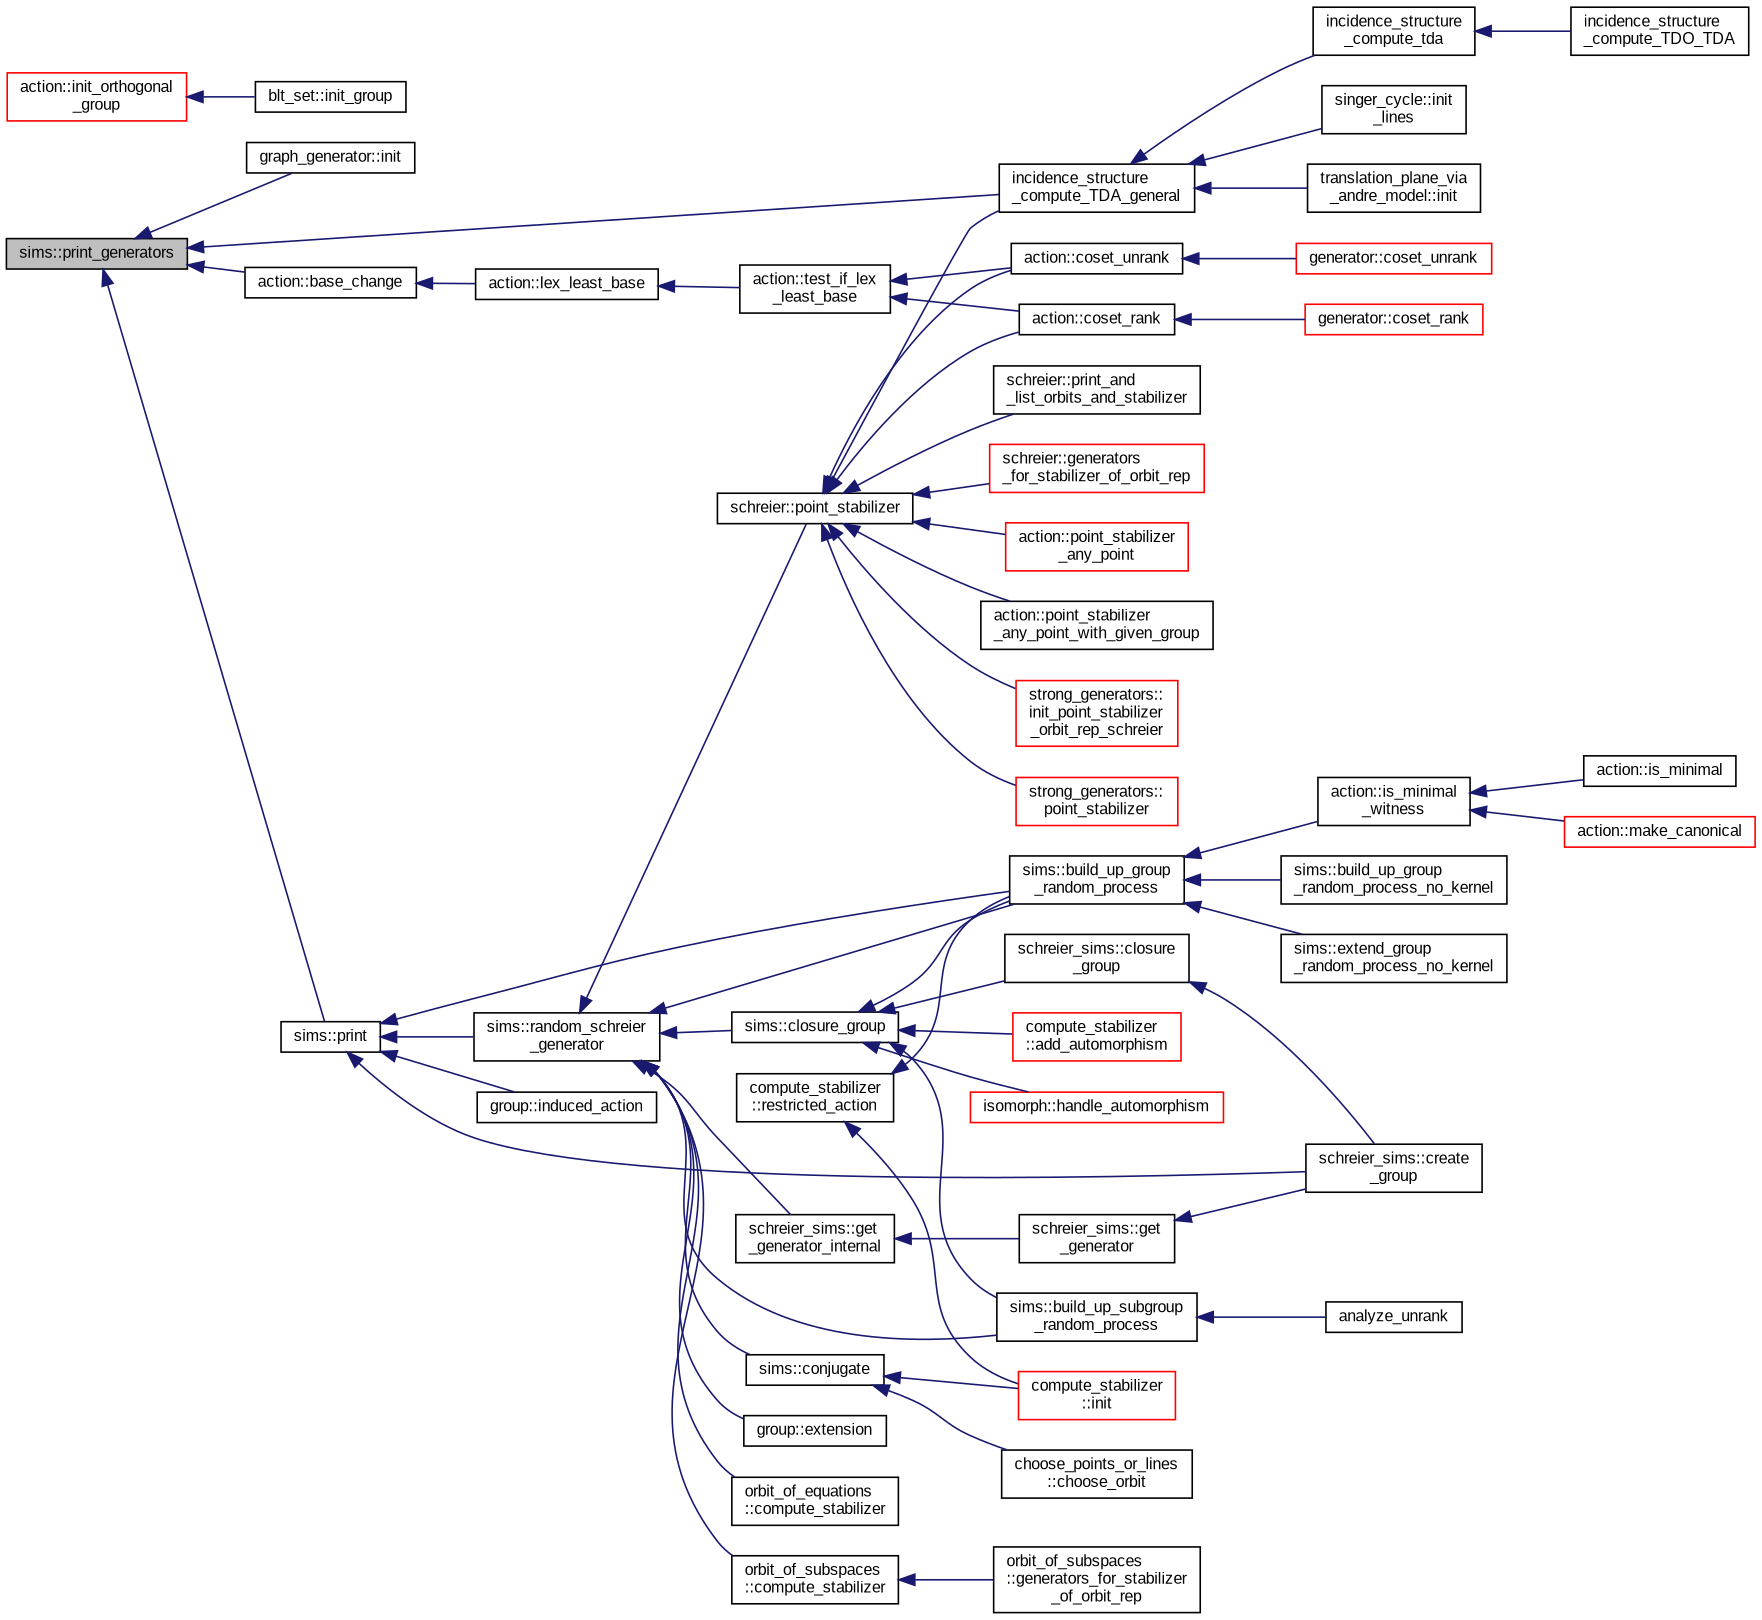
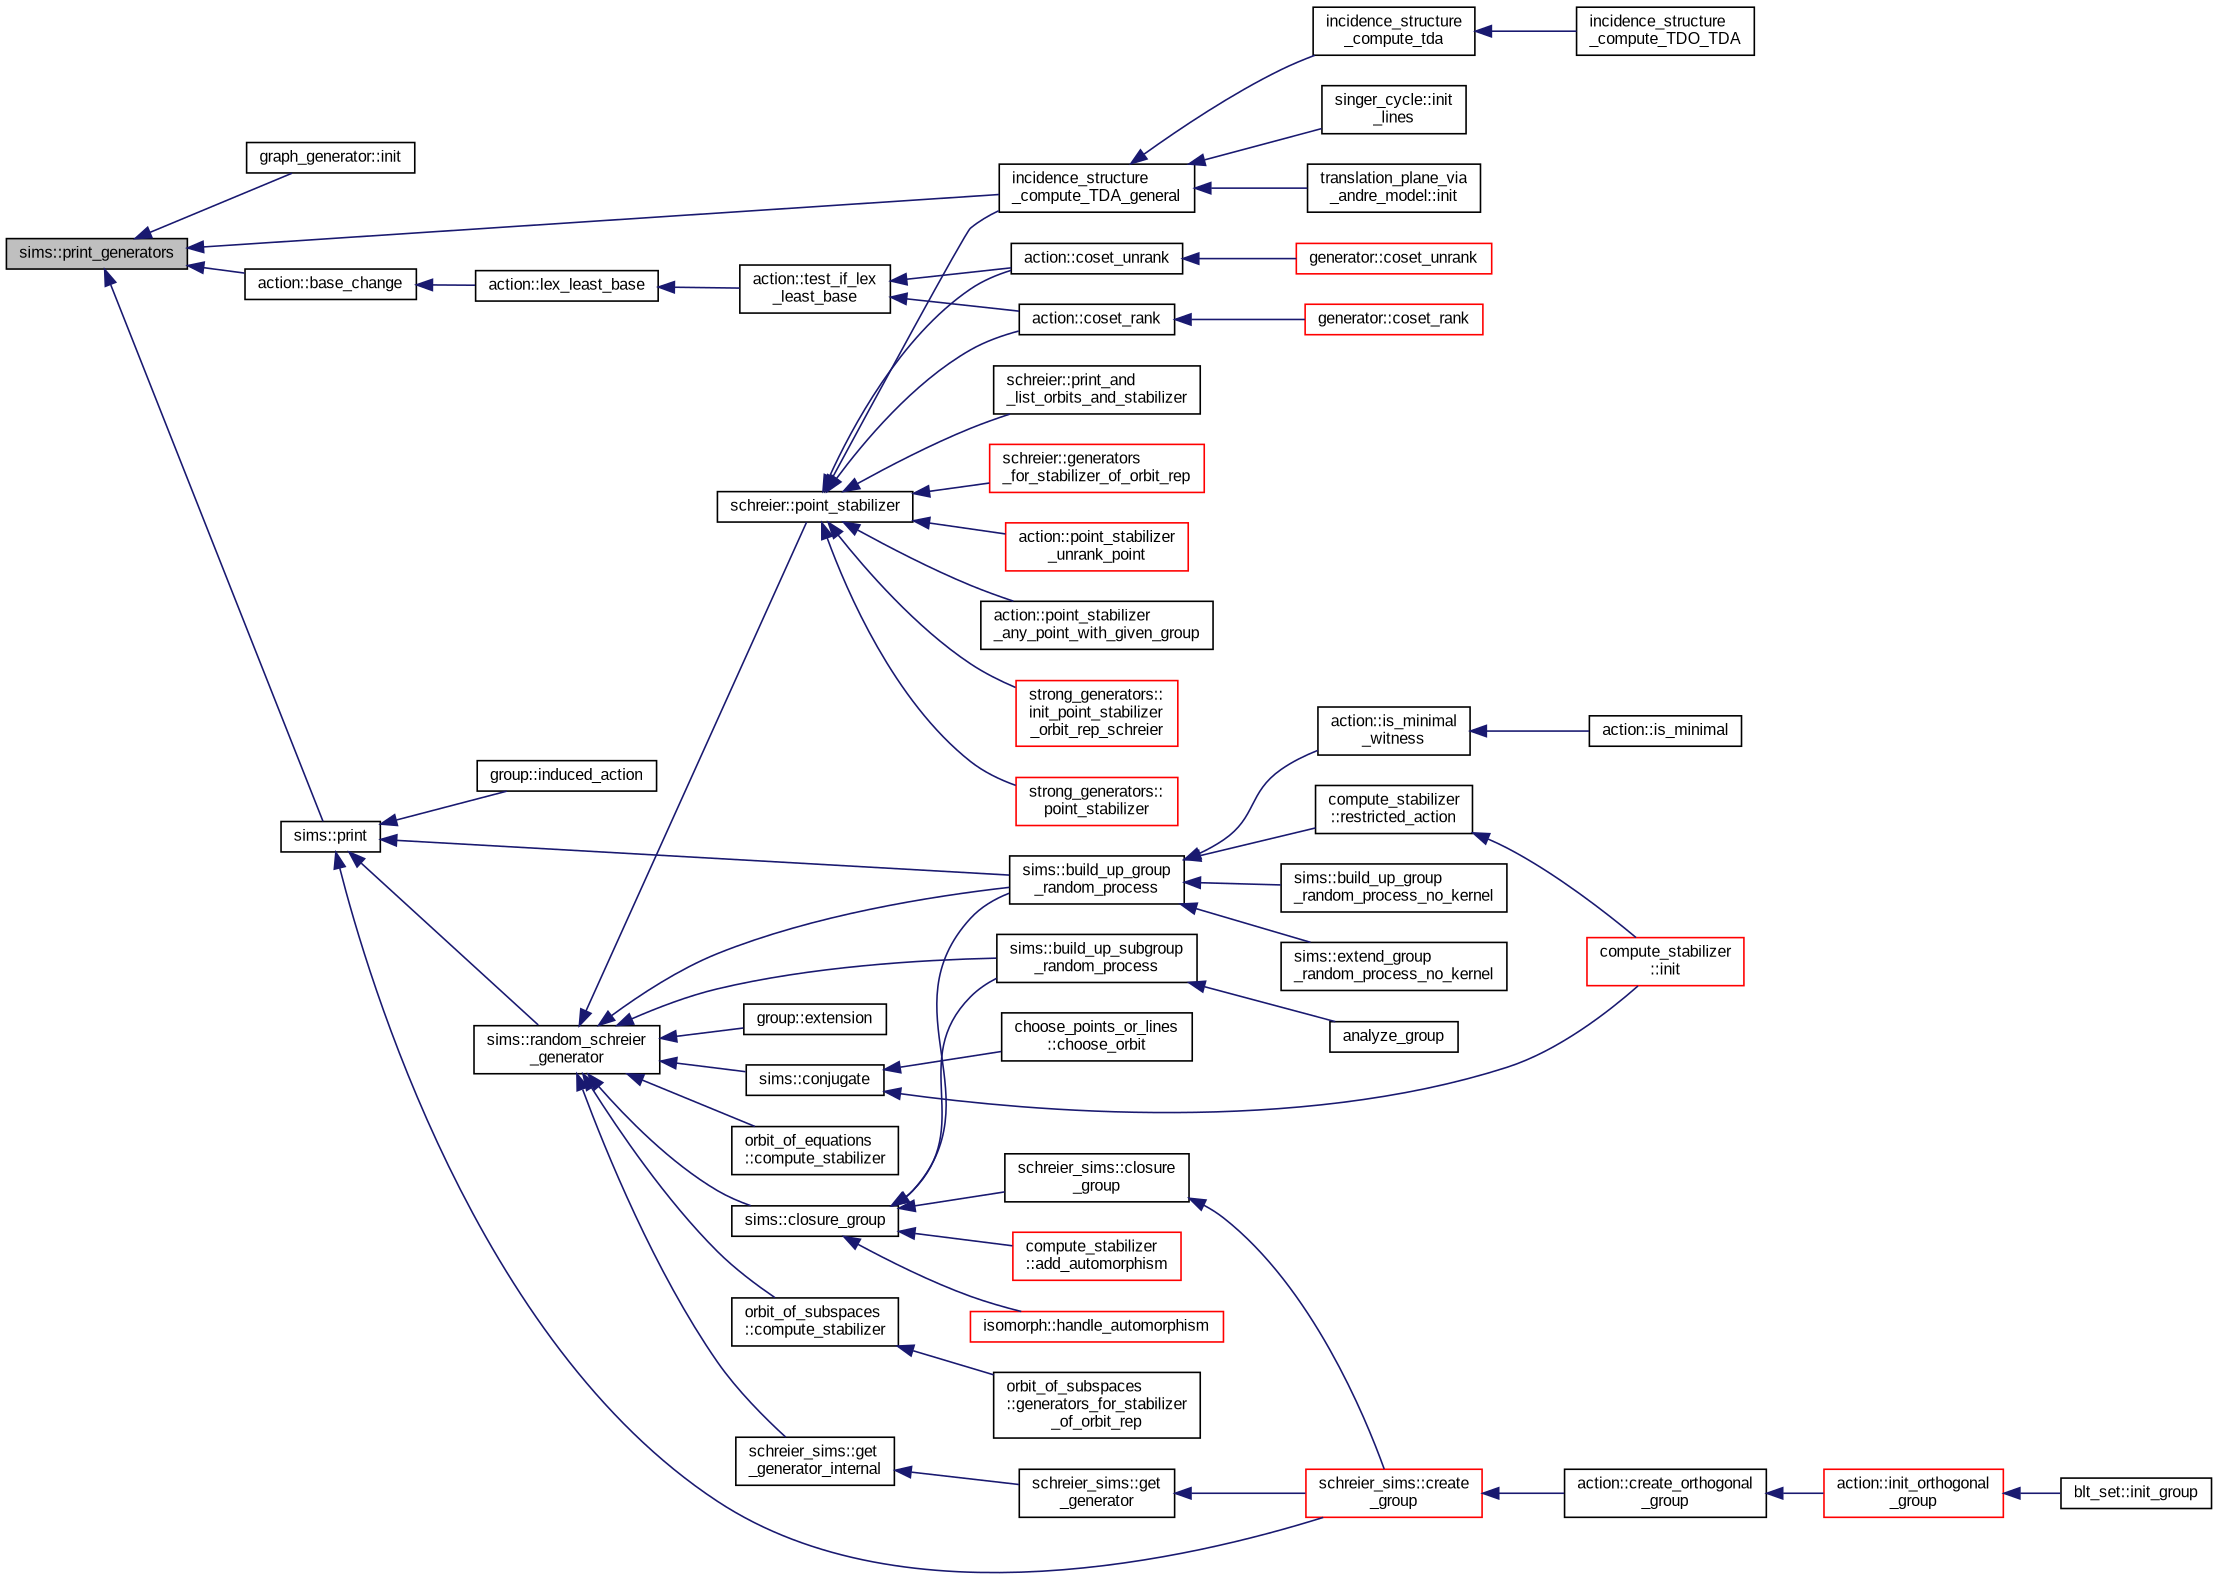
  digraph {
    fontname="Liberation Sans"
    rankdir=LR
    node [color=black fillcolor=white fontname="Liberation Sans" fontsize=10 shape=record style=filled]
    edge [color=midnightblue dir=back fontname="Liberation Sans" fontsize=10 labelfontname=Helvetica labelfontsize=10 style=solid]
    n1 [fillcolor=grey75 fontcolor=black height=0.2 label="sims::print_generators" width=0.4]
    n2 [height=0.2 label="graph_generator::init" width=0.4]
    n3 [height=0.2 label="incidence_structure\l_compute_TDA_general" width=0.4]
    n4 [height=0.2 label="action::base_change" width=0.4]
    n5 [height=0.2 label="sims::print" width=0.4]
    n6 [height=0.2 label="incidence_structure\l_compute_tda" width=0.4]
    n7 [height=0.2 label="singer_cycle::init\l_lines" width=0.4]
    n8 [height=0.2 label="translation_plane_via\l_andre_model::init" width=0.4]
    n9 [height=0.2 label="action::lex_least_base" width=0.4]
    n10 [height=0.2 label="group::induced_action" width=0.4]
-   n11 [height=0.2 label="schreier_sims::create\l_group" width=0.4]
+   n11 [color=red height=0.2 label="schreier_sims::create\l_group" width=0.4]
    n12 [height=0.2 label="sims::random_schreier\l_generator" width=0.4]
    n13 [height=0.2 label="sims::build_up_group\l_random_process" width=0.4]
    n14 [height=0.2 label="incidence_structure\l_compute_TDO_TDA" width=0.4]
    n15 [height=0.2 label="action::test_if_lex\l_least_base" width=0.4]
    n16 [height=0.2 label="action::coset_unrank" width=0.4]
    n17 [height=0.2 label="action::coset_rank" width=0.4]
    n18 [color=red height=0.2 label="generator::coset_unrank" width=0.4]
    n19 [color=red height=0.2 label="generator::coset_rank" width=0.4]
+   n20 [height=0.2 label="action::create_orthogonal\l_group" width=0.4]
    n21 [height=0.2 label="schreier::point_stabilizer" width=0.4]
    n22 [height=0.2 label="group::extension" width=0.4]
    n23 [height=0.2 label="schreier_sims::get\l_generator_internal" width=0.4]
    n24 [height=0.2 label="sims::conjugate" width=0.4]
    n25 [height=0.2 label="sims::closure_group" width=0.4]
    n26 [height=0.2 label="sims::build_up_subgroup\l_random_process" width=0.4]
    n27 [height=0.2 label="orbit_of_equations\l::compute_stabilizer" width=0.4]
    n28 [height=0.2 label="orbit_of_subspaces\l::compute_stabilizer" width=0.4]
    n29 [height=0.2 label="compute_stabilizer\l::restricted_action" width=0.4]
    n30 [height=0.2 label="action::is_minimal\l_witness" width=0.4]
    n31 [height=0.2 label="sims::build_up_group\l_random_process_no_kernel" width=0.4]
    n32 [height=0.2 label="sims::extend_group\l_random_process_no_kernel" width=0.4]
    n33 [color=red height=0.2 label="action::init_orthogonal\l_group" width=0.4]
    n34 [height=0.2 label="blt_set::init_group" width=0.4]
    n35 [height=0.2 label="schreier::print_and\l_list_orbits_and_stabilizer" width=0.4]
    n36 [color=red height=0.2 label="schreier::generators\l_for_stabilizer_of_orbit_rep" width=0.4]
-   n37 [color=red height=0.2 label="action::point_stabilizer\l_any_point" width=0.4]
+   n37 [color=red height=0.2 label="action::point_stabilizer\l_unrank_point" width=0.4]
    n38 [height=0.2 label="action::point_stabilizer\l_any_point_with_given_group" width=0.4]
    n39 [color=red height=0.2 label="strong_generators::\linit_point_stabilizer\l_orbit_rep_schreier" width=0.4]
    n40 [color=red height=0.2 label="strong_generators::\lpoint_stabilizer" width=0.4]
    n41 [height=0.2 label="schreier_sims::get\l_generator" width=0.4]
    n42 [height=0.2 label="choose_points_or_lines\l::choose_orbit" width=0.4]
    n43 [color=red height=0.2 label="compute_stabilizer\l::init" width=0.4]
    n44 [height=0.2 label="schreier_sims::closure\l_group" width=0.4]
    n45 [color=red height=0.2 label="compute_stabilizer\l::add_automorphism" width=0.4]
    n46 [color=red height=0.2 label="isomorph::handle_automorphism" width=0.4]
-   n47 [height=0.2 label=analyze_unrank width=0.4]
+   n47 [height=0.2 label=analyze_group width=0.4]
    n48 [height=0.2 label="orbit_of_subspaces\l::generators_for_stabilizer\l_of_orbit_rep" width=0.4]
    n49 [height=0.2 label="action::is_minimal" width=0.4]
-   n50 [color=red height=0.2 label="action::make_canonical" width=0.4]
    n1 -> n2
    n1 -> n3
    n1 -> n4
    n1 -> n5
    n3 -> n6
    n3 -> n7
    n3 -> n8
    n4 -> n9
    n5 -> n10
    n5 -> n11
    n5 -> n12
    n5 -> n13
    n6 -> n14
    n9 -> n15
+   n11 -> n20
    n12 -> n13
    n12 -> n21
    n12 -> n22
    n12 -> n23
    n12 -> n24
    n12 -> n25
    n12 -> n26
    n12 -> n27
    n12 -> n28
-   n29 -> n13
+   n13 -> n29
    n13 -> n30
    n13 -> n31
    n13 -> n32
    n15 -> n16
    n15 -> n17
    n16 -> n18
    n17 -> n19
+   n20 -> n33
    n21 -> n3
    n21 -> n16
    n21 -> n17
    n21 -> n35
    n21 -> n36
    n21 -> n37
    n21 -> n38
    n21 -> n39
    n21 -> n40
    n23 -> n41
    n24 -> n42
    n24 -> n43
    n25 -> n13
    n25 -> n26
    n25 -> n44
    n25 -> n45
    n25 -> n46
    n26 -> n47
    n28 -> n48
    n29 -> n43
    n30 -> n49
-   n30 -> n50
    n33 -> n34
    n41 -> n11
    n44 -> n11
  }
